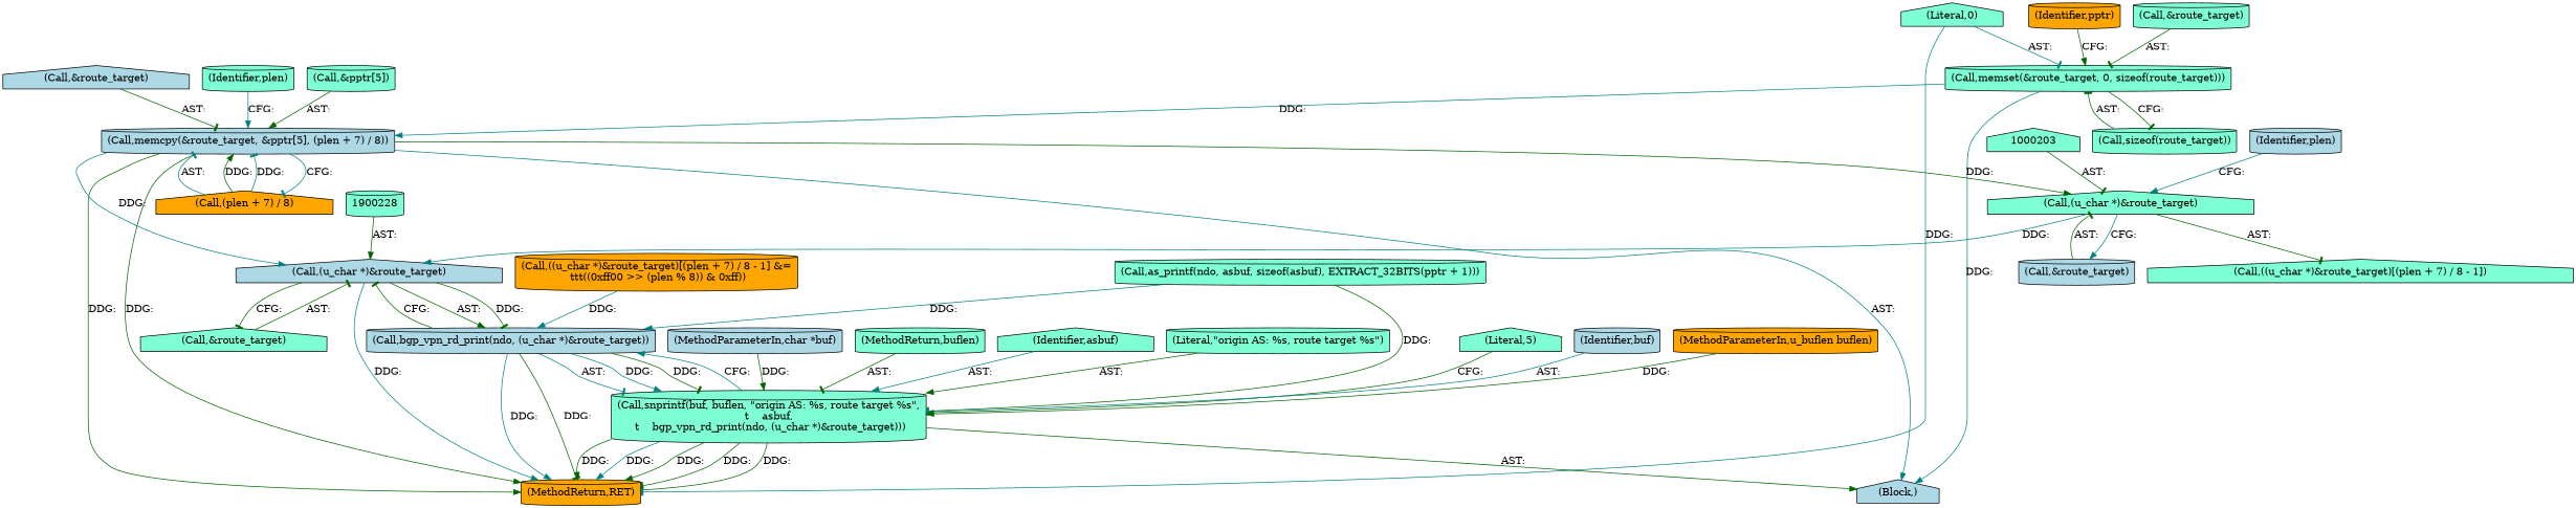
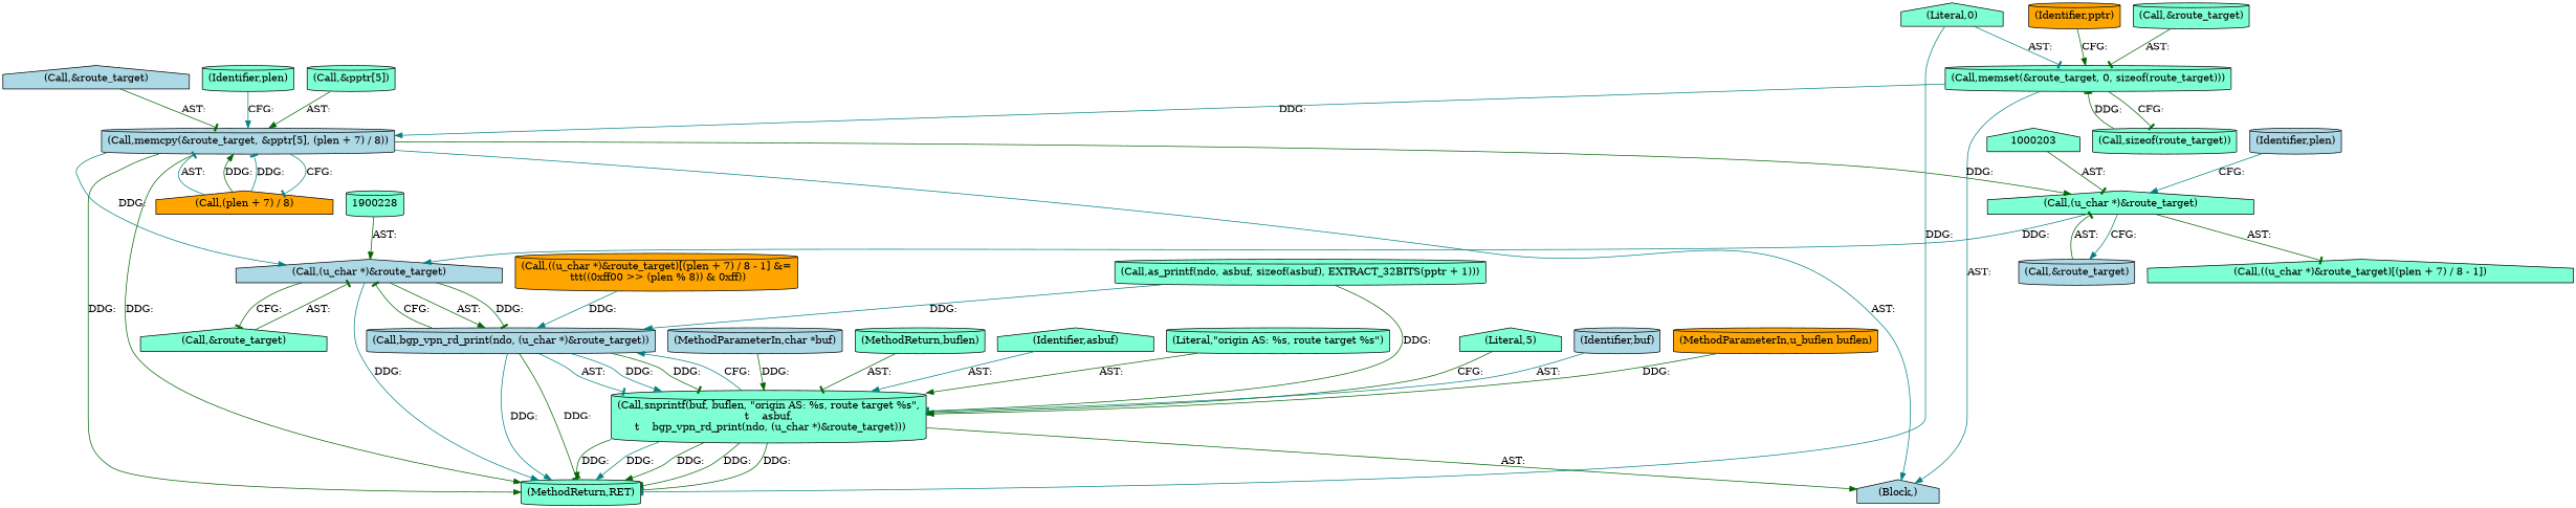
  digraph {
    fontname="DejaVu Serif"
    node [fillcolor=aquamarine fontname="DejaVu Serif" shape=cylinder style=filled]
    edge [arrowhead=normal color=darkgreen fontname="DejaVu Serif"]
    n1 [label="(Call,memset(&route_target, 0, sizeof(route_target)))"]
    n2 [fillcolor=lightblue label="(Call,memcpy(&route_target, &pptr[5], (plen + 7) / 8))"]
    n3 [fillcolor=lightblue label="(Block,)" shape=house]
    n4 [label="(Call,sizeof(route_target))"]
-   n5 [fillcolor=orange label="(MethodReturn,RET)"]
+   n5 [label="(MethodReturn,RET)"]
    n6 [label="(Call,(u_char *)&route_target)" shape=house]
    n7 [fillcolor=lightblue label="(Call,(u_char *)&route_target)" shape=house]
    n8 [fillcolor=orange label="(Call,(plen + 7) / 8)" shape=house]
    n9 [label="(Call,((u_char *)&route_target)[(plen + 7) / 8 - 1])" shape=house]
    n10 [fillcolor=lightblue label="(Call,&route_target)"]
    n11 [fillcolor=lightblue label="(Call,bgp_vpn_rd_print(ndo, (u_char *)&route_target))"]
    n12 [label="(Call,&route_target)" shape=house]
    n13 [label="(Call,snprintf(buf, buflen, \"origin AS: %s, route target %s\",\n\t    asbuf,\n \t    bgp_vpn_rd_print(ndo, (u_char *)&route_target)))"]
    n14 [fillcolor=orange label="(Call,((u_char *)&route_target)[(plen + 7) / 8 - 1] &=\n \t\t\t((0xff00 >> (plen % 8)) & 0xff))"]
    n15 [label="(Identifier,asbuf)" shape=house]
    n16 [fillcolor=lightblue label="(MethodParameterIn,char *buf)"]
    n17 [fillcolor=lightblue label="(Call,&route_target)" shape=house]
    n18 [label="(Literal,0)" shape=house]
    n19 [label="(Identifier,plen)"]
    n20 [label="(MethodReturn,buflen)"]
    n21 [label="(Literal,\"origin AS: %s, route target %s\")"]
    n22 [label="(Call,as_printf(ndo, asbuf, sizeof(asbuf), EXTRACT_32BITS(pptr + 1)))"]
    n23 [label="(Literal,5)" shape=house]
    n24 [label="(Call,&pptr[5])"]
    n25 [label="(Call,&route_target)"]
    n26 [fillcolor=orange label="(Identifier,pptr)"]
    n27 [fillcolor=lightblue label="(Identifier,plen)"]
    n28 [fillcolor=lightblue label="(Identifier,buf)"]
    n29 [fillcolor=orange label="(MethodParameterIn,u_buflen buflen)"]
    1000203 [shape=house]
    n31 [label=1900228]
    n1 -> n2 [color=teal label="DDG: "]
-   n1 -> n3 [color=teal label="DDG: "]
+   n1 -> n3 [color=teal label="AST: "]
    n1 -> n4 [arrowhead=tee label="CFG: "]
    n2 -> n3 [color=teal label="AST: "]
    n2 -> n5 [label="DDG: "]
    n2 -> n5 [label="DDG: "]
    n2 -> n6 [label="DDG: "]
    n2 -> n7 [color=teal label="DDG: "]
    n2 -> n8 [arrowhead=tee color=teal label="CFG: "]
-   n4 -> n1 [arrowhead=tee label="AST: "]
+   n4 -> n1 [arrowhead=tee label="DDG: "]
    n6 -> n7 [color=teal label="DDG: "]
    n6 -> n9 [arrowhead=tee label="AST: "]
    n6 -> n10 [color=teal label="CFG: "]
    n7 -> n5 [color=teal label="DDG: "]
    n7 -> n11 [label="AST: "]
    n7 -> n11 [arrowhead=tee label="DDG: "]
    n7 -> n12 [arrowhead=tee label="CFG: "]
    n8 -> n2 [arrowhead=tee color=teal label="AST: "]
    n8 -> n2 [label="DDG: "]
    n8 -> n2 [arrowhead=tee color=teal label="DDG: "]
    n10 -> n6 [arrowhead=tee label="AST: "]
    n11 -> n5 [color=teal label="DDG: "]
    n11 -> n5 [arrowhead=tee label="DDG: "]
    n11 -> n7 [arrowhead=tee label="CFG: "]
    n11 -> n13 [arrowhead=tee color=teal label="AST: "]
    n11 -> n13 [color=teal label="DDG: "]
    n11 -> n13 [arrowhead=tee label="DDG: "]
    n12 -> n7 [arrowhead=tee label="AST: "]
    n13 -> n3 [label="AST: "]
    n13 -> n5 [label="DDG: "]
    n13 -> n5 [arrowhead=tee label="DDG: "]
    n13 -> n5 [arrowhead=tee label="DDG: "]
    n13 -> n5 [label="DDG: "]
    n13 -> n5 [color=teal label="DDG: "]
    n13 -> n11 [color=teal label="CFG: "]
    n14 -> n11 [color=teal label="DDG: "]
    n15 -> n13 [color=teal label="AST: "]
    n16 -> n13 [label="DDG: "]
    n17 -> n2 [arrowhead=tee label="AST: "]
    n18 -> n1 [arrowhead=tee color=teal label="AST: "]
    n18 -> n5 [arrowhead=tee color=teal label="DDG: "]
    n19 -> n2 [color=teal label="CFG: "]
    n20 -> n13 [arrowhead=tee label="AST: "]
    n21 -> n13 [label="AST: "]
    n22 -> n11 [color=teal label="DDG: "]
    n22 -> n13 [arrowhead=tee label="DDG: "]
    n23 -> n13 [label="CFG: "]
    n24 -> n2 [label="AST: "]
    n25 -> n1 [arrowhead=tee label="AST: "]
    n26 -> n1 [label="CFG: "]
    n27 -> n6 [color=teal label="CFG: "]
    n28 -> n13 [arrowhead=tee color=teal label="AST: "]
    n29 -> n13 [label="DDG: "]
    1000203 -> n6 [arrowhead=tee label="AST: "]
    n31 -> n7 [label="AST: "]
  }
